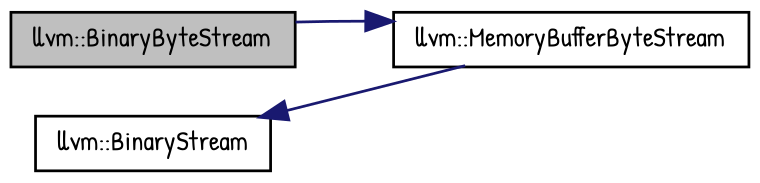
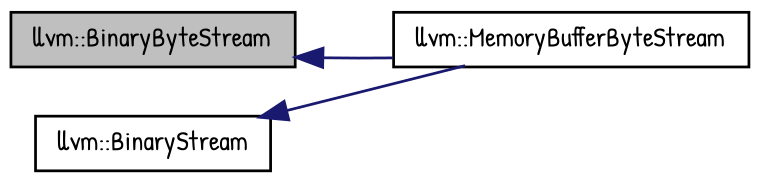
  digraph {
    fontname="Patrick Hand"
    rankdir=LR
    node [color=black fontname="Patrick Hand" fontsize=10 shape=record]
    edge [color=midnightblue dir=back fontname="Patrick Hand" fontsize=10 labelfontname=Helvetica labelfontsize=10 style=solid]
    n1 [fillcolor=grey75 fontcolor=black height=0.2 label="llvm::BinaryByteStream" style=filled width=0.4]
    n2 [height=0.2 label="llvm::MemoryBufferByteStream" width=0.4]
    n3 [height=0.2 label="llvm::BinaryStream" width=0.4]
-   n2 -> n1
+   n1 -> n2
    n3 -> n2
  }
